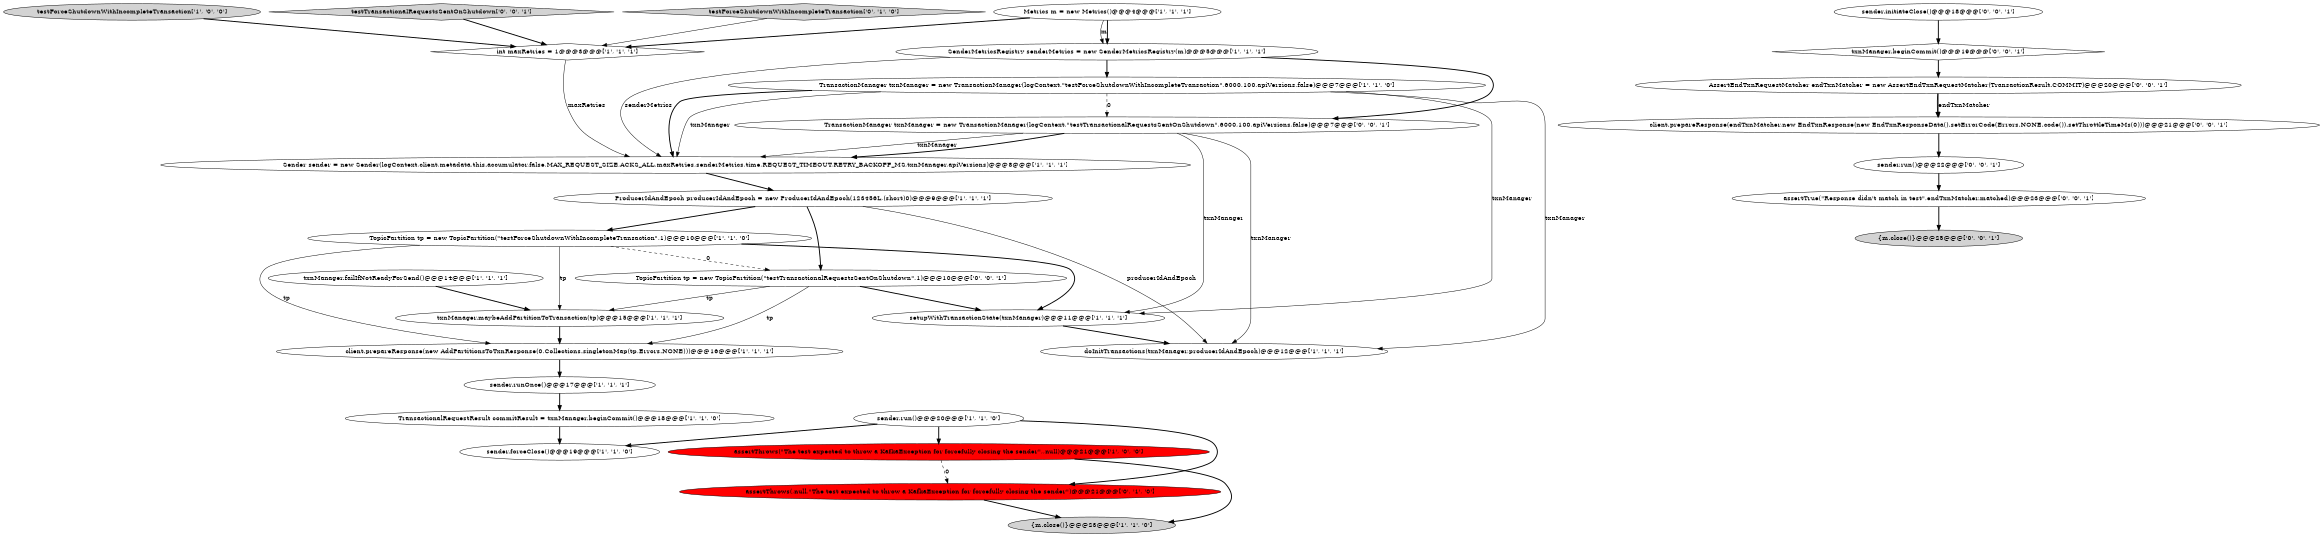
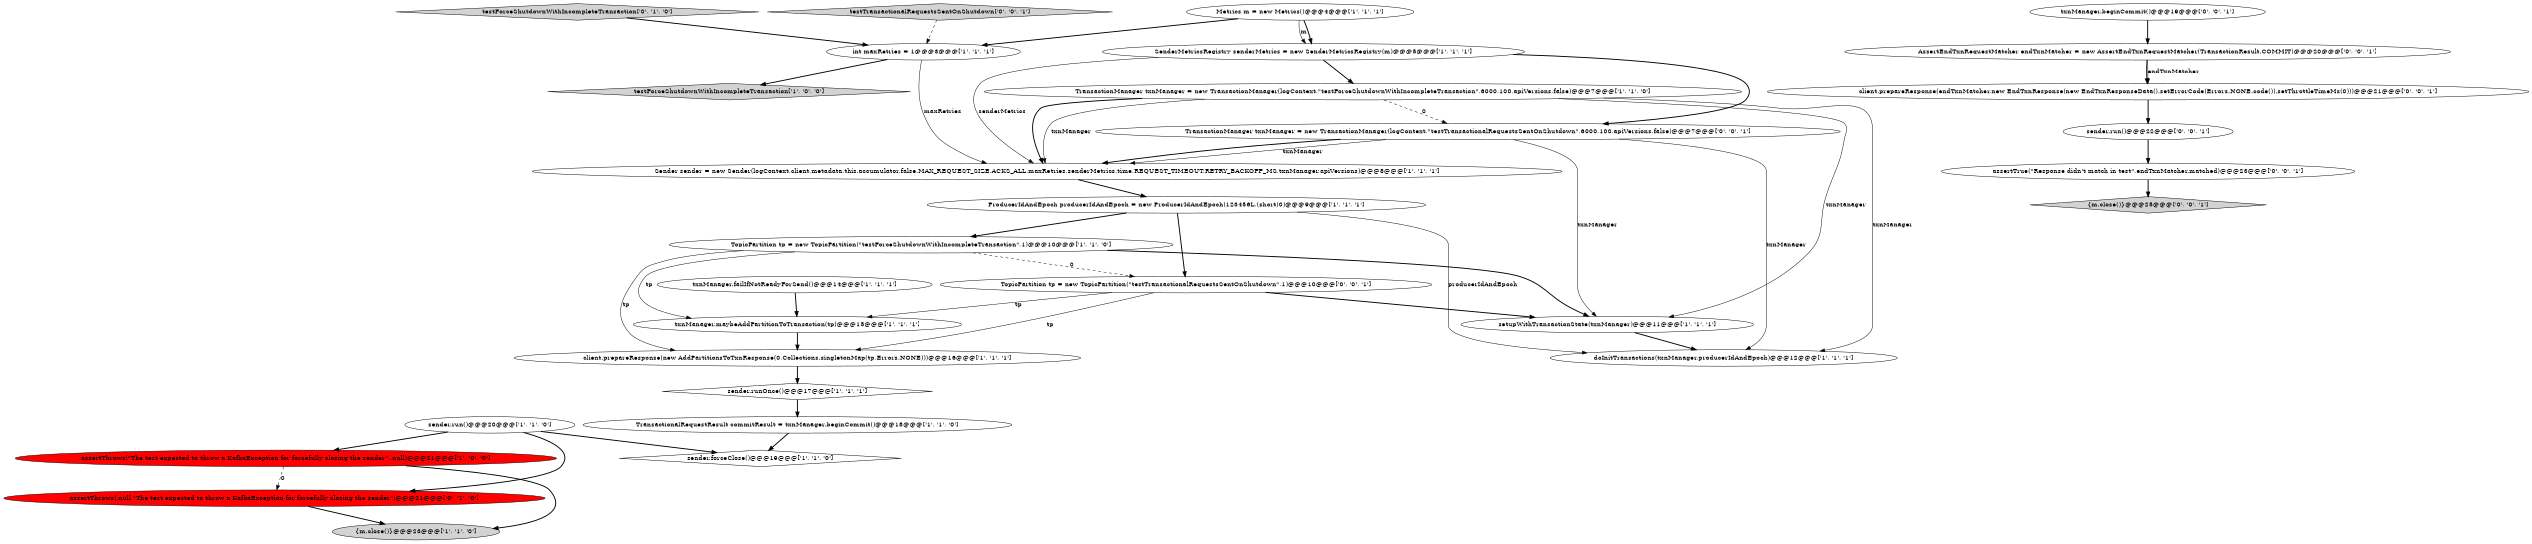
  digraph {
    node [fillcolor=white shape=ellipse style=filled]
    edge [style=bold]
-   n1 [label="sender.forceClose()@@@19@@@['1', '1', '0']"]
+   n1 [label="sender.forceClose()@@@19@@@['1', '1', '0']" shape=diamond]
    n2 [label="sender.run()@@@20@@@['1', '1', '0']"]
    n3 [fillcolor=red label="assertThrows(,null,\"The test expected to throw a KafkaException for forcefully closing the sender\")@@@21@@@['0', '1', '0']"]
    n4 [fillcolor=red label="assertThrows(\"The test expected to throw a KafkaException for forcefully closing the sender\",,null)@@@21@@@['1', '0', '0']"]
    n5 [label="txnManager.failIfNotReadyForSend()@@@14@@@['1', '1', '1']"]
    n6 [label="txnManager.maybeAddPartitionToTransaction(tp)@@@15@@@['1', '1', '1']"]
    n7 [fillcolor=lightgray label="testForceShutdownWithIncompleteTransaction['0', '1', '0']" shape=diamond]
-   n8 [label="int maxRetries = 1@@@3@@@['1', '1', '1']" shape=diamond]
+   n8 [label="int maxRetries = 1@@@3@@@['1', '1', '1']"]
    n9 [label="Sender sender = new Sender(logContext,client,metadata,this.accumulator,false,MAX_REQUEST_SIZE,ACKS_ALL,maxRetries,senderMetrics,time,REQUEST_TIMEOUT,RETRY_BACKOFF_MS,txnManager,apiVersions)@@@8@@@['1', '1', '1']"]
    n10 [label="setupWithTransactionState(txnManager)@@@11@@@['1', '1', '1']"]
    n11 [label="doInitTransactions(txnManager,producerIdAndEpoch)@@@12@@@['1', '1', '1']"]
    n12 [label="TransactionManager txnManager = new TransactionManager(logContext,\"testTransactionalRequestsSentOnShutdown\",6000,100,apiVersions,false)@@@7@@@['0', '0', '1']"]
    n13 [label="ProducerIdAndEpoch producerIdAndEpoch = new ProducerIdAndEpoch(123456L,(short)0)@@@9@@@['1', '1', '1']"]
    n14 [label="TopicPartition tp = new TopicPartition(\"testForceShutdownWithIncompleteTransaction\",1)@@@10@@@['1', '1', '0']"]
    n15 [label="TopicPartition tp = new TopicPartition(\"testTransactionalRequestsSentOnShutdown\",1)@@@10@@@['0', '0', '1']"]
    n16 [fillcolor=lightgray label="{m.close()}@@@23@@@['1', '1', '0']"]
    n17 [label="sender.run()@@@22@@@['0', '0', '1']"]
    n18 [label="assertTrue(\"Response didn't match in test\",endTxnMatcher.matched)@@@23@@@['0', '0', '1']"]
-   n19 [fillcolor=lightgray label="{m.close()}@@@25@@@['0', '0', '1']"]
+   n19 [fillcolor=lightgray label="{m.close()}@@@25@@@['0', '0', '1']" shape=diamond]
    n20 [label="client.prepareResponse(new AddPartitionsToTxnResponse(0,Collections.singletonMap(tp,Errors.NONE)))@@@16@@@['1', '1', '1']"]
    n21 [label="TransactionManager txnManager = new TransactionManager(logContext,\"testForceShutdownWithIncompleteTransaction\",6000,100,apiVersions,false)@@@7@@@['1', '1', '0']"]
-   n22 [label="sender.runOnce()@@@17@@@['1', '1', '1']"]
+   n22 [label="sender.runOnce()@@@17@@@['1', '1', '1']" shape=diamond]
    n23 [label="TransactionalRequestResult commitResult = txnManager.beginCommit()@@@18@@@['1', '1', '0']"]
    n24 [label="SenderMetricsRegistry senderMetrics = new SenderMetricsRegistry(m)@@@5@@@['1', '1', '1']"]
-   n25 [label="txnManager.beginCommit()@@@19@@@['0', '0', '1']" shape=diamond]
+   n25 [label="txnManager.beginCommit()@@@19@@@['0', '0', '1']"]
    n26 [label="AssertEndTxnRequestMatcher endTxnMatcher = new AssertEndTxnRequestMatcher(TransactionResult.COMMIT)@@@20@@@['0', '0', '1']"]
    n27 [label="client.prepareResponse(endTxnMatcher,new EndTxnResponse(new EndTxnResponseData().setErrorCode(Errors.NONE.code()).setThrottleTimeMs(0)))@@@21@@@['0', '0', '1']"]
-   n28 [label="sender.initiateClose()@@@18@@@['0', '0', '1']"]
    n29 [label="Metrics m = new Metrics()@@@4@@@['1', '1', '1']"]
-   n30 [fillcolor=lightgray label="testForceShutdownWithIncompleteTransaction['1', '0', '0']"]
+   n30 [fillcolor=lightgray label="testForceShutdownWithIncompleteTransaction['1', '0', '0']" shape=diamond]
    n31 [fillcolor=lightgray label="testTransactionalRequestsSentOnShutdown['0', '0', '1']" shape=diamond]
    n2 -> n1
    n2 -> n3
    n2 -> n4
    n3 -> n16
    n4 -> n3 [label=0 style=dashed]
    n4 -> n16
    n5 -> n6
    n6 -> n20
-   n7 -> n8 [style=solid]
+   n7 -> n8
    n8 -> n9 [label=maxRetries style=solid]
    n9 -> n13
    n10 -> n11
    n12 -> n9 [label=txnManager style=solid]
    n12 -> n9
    n12 -> n10 [label=txnManager style=solid]
    n12 -> n11 [label=txnManager style=solid]
    n13 -> n11 [label=producerIdAndEpoch style=solid]
    n13 -> n14
    n13 -> n15
    n14 -> n6 [label=tp style=solid]
    n14 -> n10
    n14 -> n15 [label=0 style=dashed]
    n14 -> n20 [label=tp style=solid]
    n15 -> n6 [label=tp style=solid]
    n15 -> n10
    n15 -> n20 [label=tp style=solid]
    n17 -> n18
    n18 -> n19
    n20 -> n22
    n21 -> n9
    n21 -> n9 [label=txnManager style=solid]
    n21 -> n10 [label=txnManager style=solid]
    n21 -> n11 [label=txnManager style=solid]
    n21 -> n12 [label=0 style=dashed]
    n22 -> n23
    n23 -> n1
    n24 -> n9 [label=senderMetrics style=solid]
    n24 -> n12
    n24 -> n21
    n25 -> n26
    n26 -> n27
    n26 -> n27 [label=endTxnMatcher style=solid]
    n27 -> n17
-   n28 -> n25
    n29 -> n8
    n29 -> n24 [label=m style=solid]
    n29 -> n24
-   n30 -> n8
-   n31 -> n8
+   n8 -> n30
+   n31 -> n8 [style=dashed]
  }
